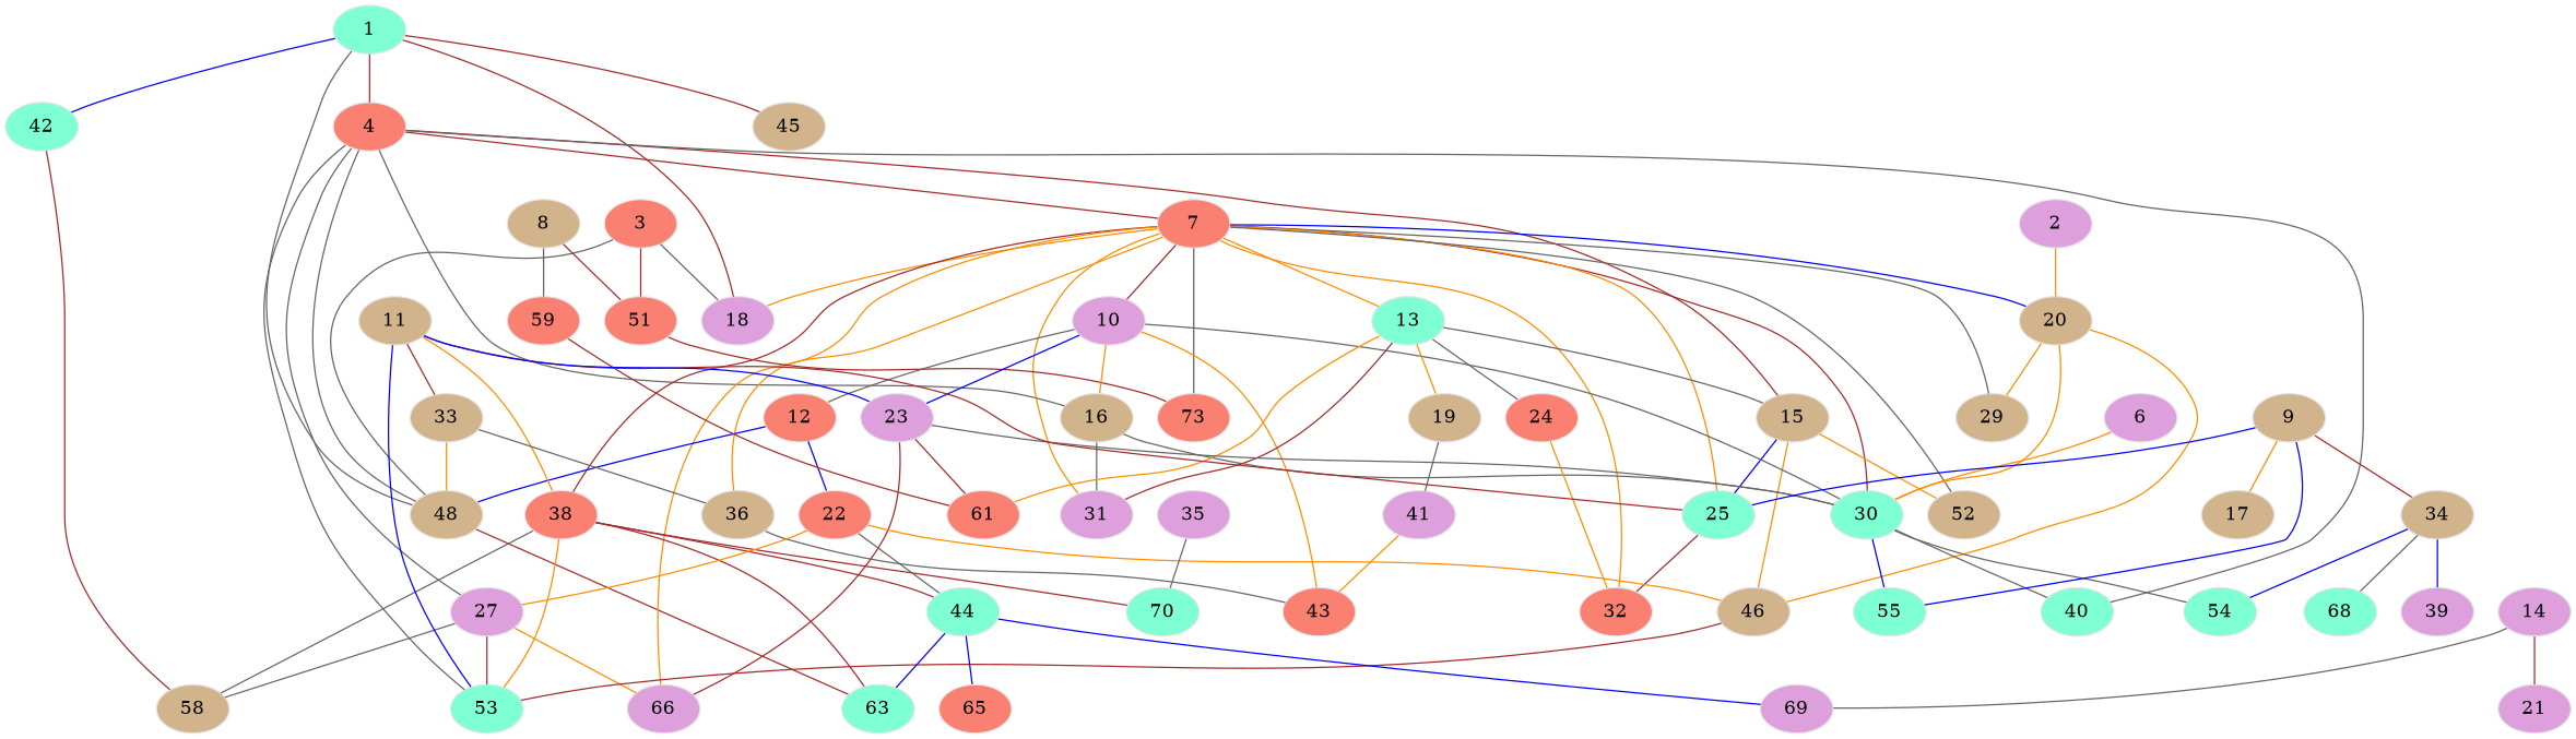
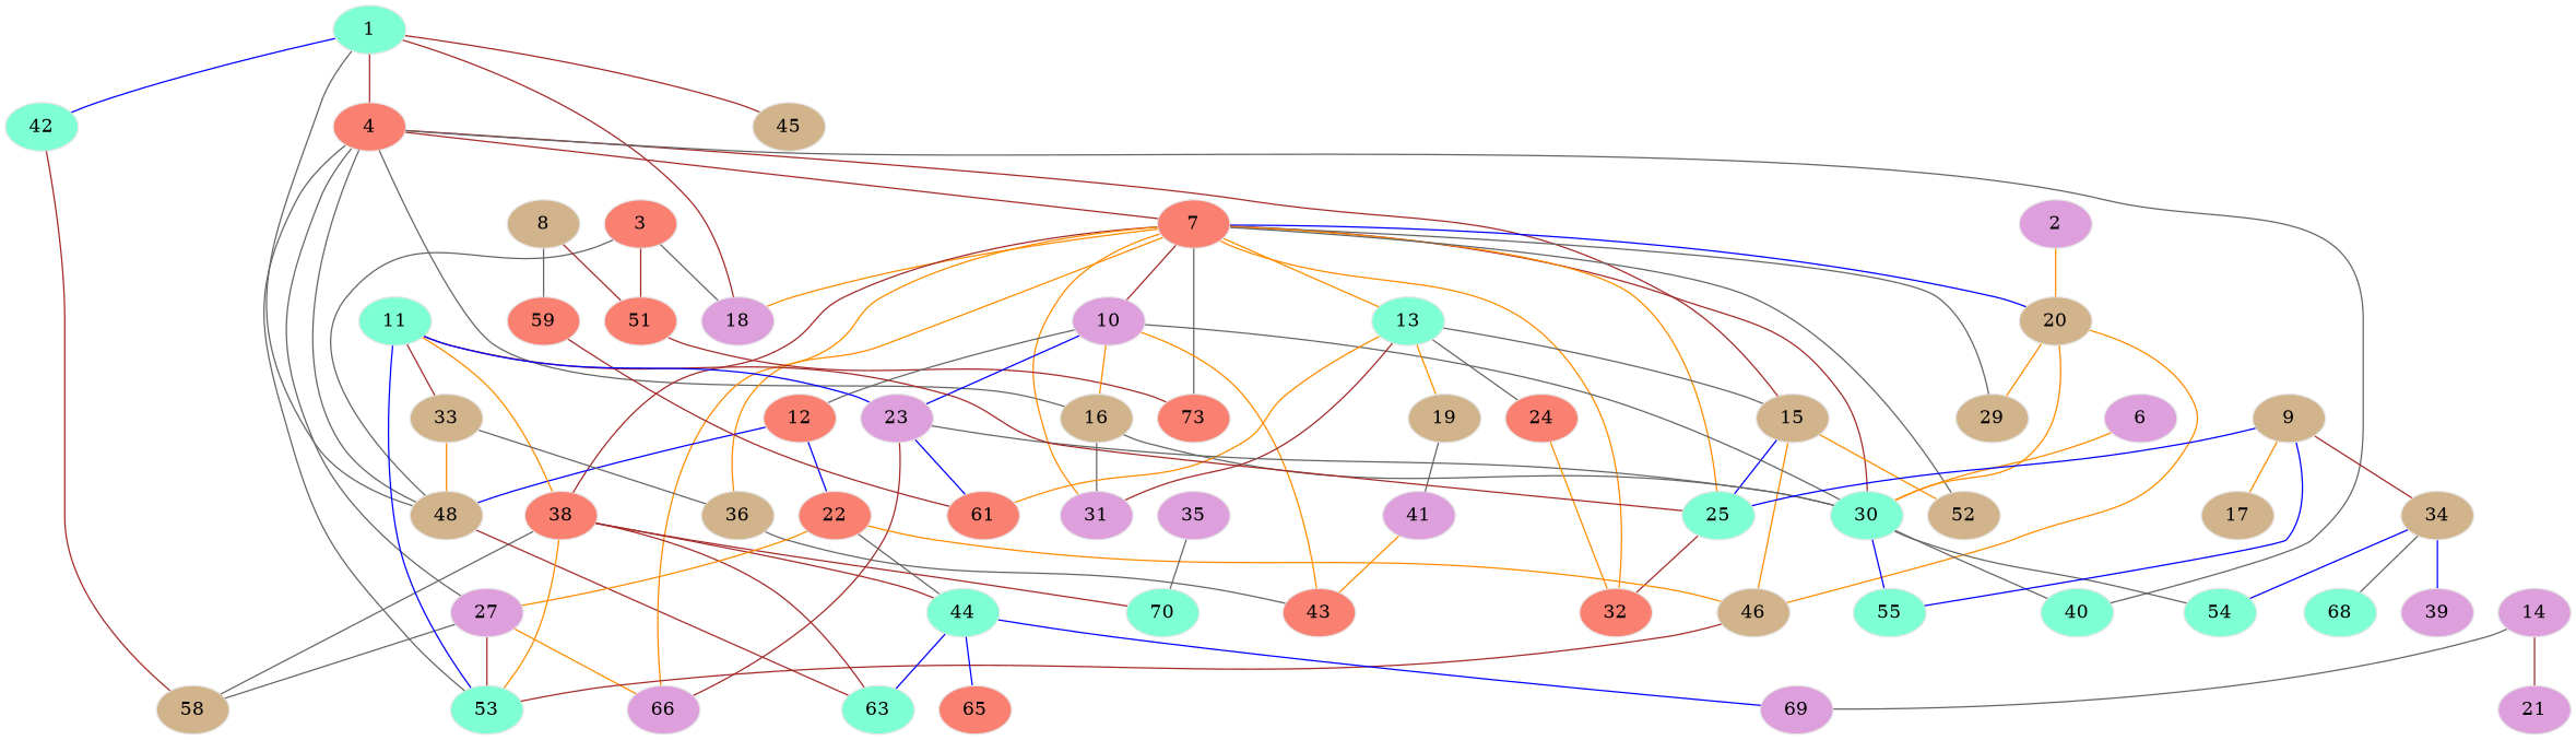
  graph {
    node [color=gray90 fillcolor=tan style=filled]
    edge [color=gray40 weight=1.0]
    1 [fillcolor=aquamarine]
    4 [fillcolor=salmon]
    18 [fillcolor=plum]
    42 [fillcolor=aquamarine]
    45
    48
    7 [fillcolor=salmon]
    15
    16
    27 [fillcolor=plum]
    40 [fillcolor=aquamarine]
    53 [fillcolor=aquamarine]
    58
    63 [fillcolor=aquamarine]
    2 [fillcolor=plum]
    20
    30 [fillcolor=aquamarine]
    29
    46
    3 [fillcolor=salmon]
    51 [fillcolor=salmon]
    73 [fillcolor=salmon]
    10 [fillcolor=plum]
    13 [fillcolor=aquamarine]
    25 [fillcolor=aquamarine]
    31 [fillcolor=plum]
    32 [fillcolor=salmon]
    36
    38 [fillcolor=salmon]
    52
    66 [fillcolor=plum]
    6 [fillcolor=plum]
    55 [fillcolor=aquamarine]
    54 [fillcolor=aquamarine]
    12 [fillcolor=salmon]
    23 [fillcolor=plum]
    43 [fillcolor=salmon]
    19
    24 [fillcolor=salmon]
    61 [fillcolor=salmon]
    44 [fillcolor=aquamarine]
    70 [fillcolor=aquamarine]
    8
    59 [fillcolor=salmon]
    9
    17
    34
    39 [fillcolor=plum]
    68 [fillcolor=aquamarine]
    22 [fillcolor=salmon]
-   11
+   11 [fillcolor=aquamarine]
    33
    41 [fillcolor=plum]
    14 [fillcolor=plum]
    21 [fillcolor=plum]
    69 [fillcolor=plum]
    65 [fillcolor=salmon]
    35 [fillcolor=plum]
    1 -- 4 [color=brown]
    1 -- 18 [color=brown]
    1 -- 42 [color=blue]
    1 -- 45 [color=brown]
    1 -- 48
    4 -- 48 [weight=2.0]
    4 -- 7 [color=brown]
    4 -- 15 [color=brown]
    4 -- 16
    4 -- 27
    4 -- 40
    4 -- 53
    42 -- 58 [color=brown]
    48 -- 63 [color=brown]
    7 -- 18 [color=darkorange]
    7 -- 20 [color=blue]
    7 -- 30 [color=brown]
    7 -- 29
    7 -- 73
    7 -- 10 [color=brown]
    7 -- 13 [color=darkorange weight=2.0]
    7 -- 25 [color=darkorange]
    7 -- 31 [color=darkorange]
    7 -- 32 [color=darkorange]
    7 -- 36 [color=darkorange]
    7 -- 38 [color=brown]
    7 -- 52
    7 -- 66 [color=darkorange weight=2.0]
    15 -- 46 [color=darkorange]
    15 -- 25 [color=blue weight=2.0]
    15 -- 52 [color=darkorange]
    16 -- 30
    16 -- 31
    27 -- 53 [color=brown]
    27 -- 58
    27 -- 66 [color=darkorange]
    2 -- 20 [color=darkorange]
    20 -- 30 [color=darkorange]
    20 -- 29 [color=darkorange]
    20 -- 46 [color=darkorange]
    30 -- 40
    30 -- 55 [color=blue]
    30 -- 54
    46 -- 53 [color=brown]
    3 -- 18
    3 -- 48
    3 -- 51 [color=brown]
    51 -- 73 [color=brown]
    10 -- 16 [color=darkorange]
    10 -- 30
    10 -- 12
    10 -- 23 [color=blue]
    10 -- 43 [color=darkorange]
    13 -- 15
    13 -- 31 [color=brown weight=2.0]
    13 -- 19 [color=darkorange weight=3.0]
    13 -- 24
    13 -- 61 [color=darkorange]
    25 -- 32 [color=brown]
    36 -- 43
    38 -- 53 [color=darkorange]
    38 -- 58 [weight=3.0]
    38 -- 63 [color=brown]
    38 -- 44 [color=brown]
    38 -- 70 [color=brown]
    6 -- 30 [color=darkorange]
    12 -- 48 [color=blue]
    12 -- 22 [color=blue]
    23 -- 30
    23 -- 66 [color=brown]
-   23 -- 61 [color=brown]
+   23 -- 61 [color=blue]
    19 -- 41
    24 -- 32 [color=darkorange]
    44 -- 63 [color=blue]
    44 -- 69 [color=blue]
    44 -- 65 [color=blue]
    8 -- 51 [color=brown]
    8 -- 59
    59 -- 61 [color=brown]
    9 -- 25 [color=blue weight=2.0]
    9 -- 55 [color=blue]
    9 -- 17 [color=darkorange]
    9 -- 34 [color=brown]
    34 -- 54 [color=blue]
    34 -- 39 [color=blue]
    34 -- 68
    22 -- 27 [color=darkorange weight=2.0]
    22 -- 46 [color=darkorange]
    22 -- 44
    11 -- 53 [color=blue]
    11 -- 25 [color=brown]
    11 -- 38 [color=darkorange]
    11 -- 23 [color=blue]
    11 -- 33 [color=brown]
    33 -- 48 [color=darkorange]
    33 -- 36
    41 -- 43 [color=darkorange]
    14 -- 21 [color=brown]
    14 -- 69
    35 -- 70
  }
